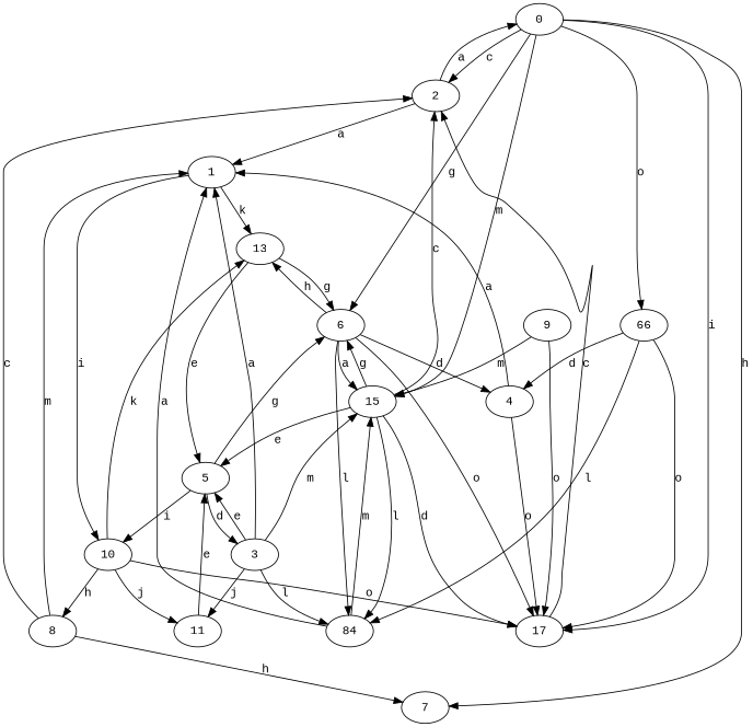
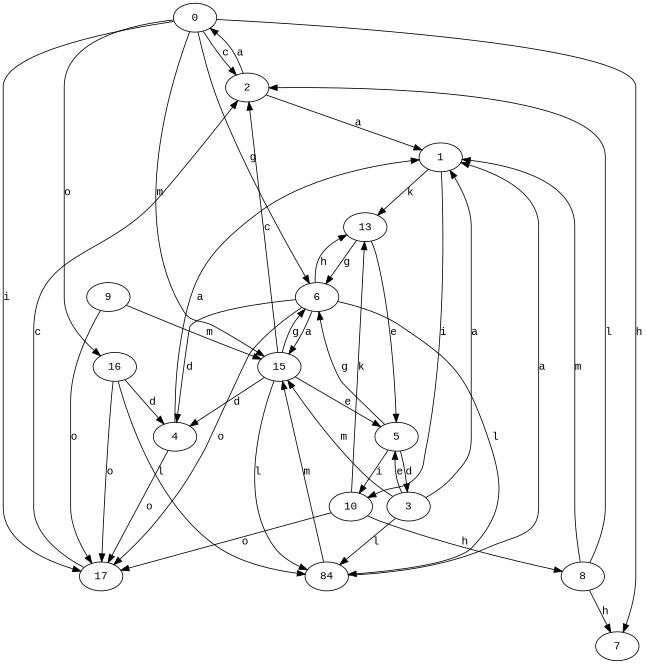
  strict digraph {
    fontname="Liberation Mono"
    node [fontname="Liberation Mono"]
    edge [fontname="Liberation Mono"]
    0
    2
    6
    7
    15
-   16 [label=66]
+   16
    17
    1
    13
    n10 [label=84]
    4
    9
    5
    10
-   11
    8
    3
    0 -> 2 [label=c]
    0 -> 6 [label=g]
    0 -> 7 [label=h]
    0 -> 15 [label=m]
    0 -> 16 [label=o]
    0 -> 17 [label=i]
    2 -> 0 [label=a]
    2 -> 1 [label=a]
    6 -> 15 [label=a]
    6 -> 17 [label=o]
    6 -> 13 [label=h]
    6 -> n10 [label=l]
    6 -> 4 [label=d]
    15 -> 2 [label=c]
    15 -> 6 [label=g]
    15 -> n10 [label=l]
-   15 -> 17 [label=d]
+   15 -> 4 [label=d]
    15 -> 5 [label=e]
    16 -> 17 [label=o]
    16 -> n10 [label=l]
    16 -> 4 [label=d]
    17 -> 2 [label=c]
    1 -> 13 [label=k]
    1 -> 10 [label=i]
    13 -> 6 [label=g]
    13 -> 5 [label=e]
    n10 -> 15 [label=m]
    n10 -> 1 [label=a]
    4 -> 17 [label=o]
    4 -> 1 [label=a]
    9 -> 15 [label=m]
    9 -> 17 [label=o]
    5 -> 6 [label=g]
    5 -> 10 [label=i]
    5 -> 3 [label=d]
    10 -> 17 [label=o]
    10 -> 13 [label=k]
-   10 -> 11 [label=j]
    10 -> 8 [label=h]
-   11 -> 5 [label=e]
-   8 -> 2 [label=c]
+   8 -> 2 [label=l]
    8 -> 7 [label=h]
    8 -> 1 [label=m]
    3 -> 15 [label=m]
    3 -> 1 [label=a]
    3 -> n10 [label=l]
    3 -> 5 [label=e]
-   3 -> 11 [label=j]
  }
